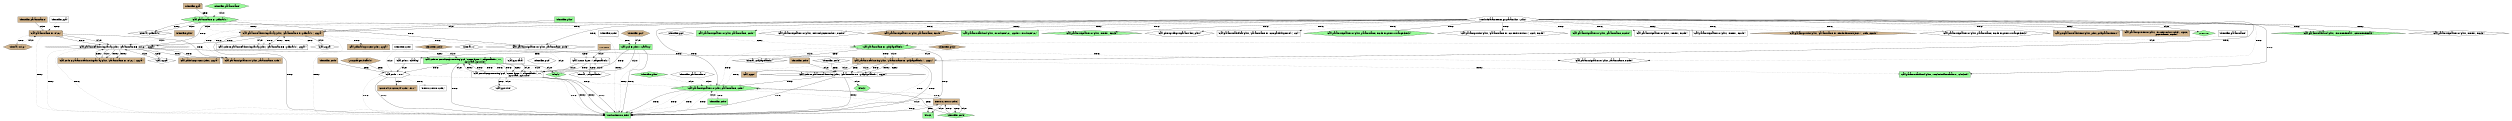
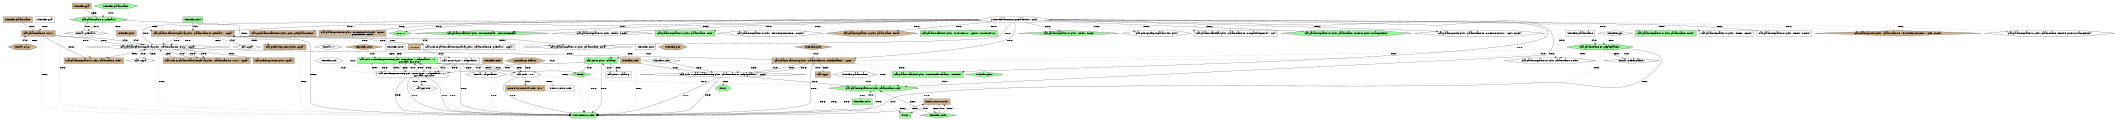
  digraph {
    node [fillcolor=white shape=box style=filled]
    edge [arrowhead=normal style=solid]
    n1 [fillcolor=palegreen label="(Call,param_signal_error(plist, param_name, code))" shape=hexagon]
    n2 [fillcolor=tan label="(Return,return code;)"]
    n3 [fillcolor=palegreen label="(MethodReturn,RET)" shape=note]
    n4 [fillcolor=palegreen label="(Block,)"]
    n5 [fillcolor=palegreen label="(Identifier,code)"]
    n6 [fillcolor=palegreen label="(Identifier,code)" shape=diamond]
    n7 [fillcolor=tan label="(Call,param_read_string(plist, (param_name = \"pdfpagelabels\"), &pps))"]
    n8 [label="(Call,code = param_read_string(plist, (param_name = \"pdfpagelabels\"), &pps))" shape=diamond]
    n9 [fillcolor=tan label="(Call,&pps)"]
    n10 [fillcolor=palegreen label="(Call,param_read_bool(plist, \"LockDistillerParams\", &locked))" shape=note]
    n11 [fillcolor=palegreen label="(Block,)" shape=hexagon]
    n12 [label="(Call,param_read_string_array(plist, (param_name = \"DSC\"), &ppa))" shape=diamond]
    n13 [fillcolor=tan label="(Call,code = param_read_string_array(plist, (param_name = \"DSC\"), &ppa))"]
    n14 [fillcolor=tan label="(Call,param_signal_error(plist, param_name, code))"]
    n15 [label="(Call,&ppa)" shape=diamond]
    n16 [fillcolor=tan label="(Call,pdf_dsc_process(pdev, &ppa))"]
    n17 [fillcolor=tan label="(Call,param_read_string_array(plist, (param_name = \"pdfmark\"), &ppa))" shape=note]
    n18 [label="(Call,&ppa)" shape=diamond]
    n19 [label="(Call,param_signal_error(plist, param_name, code))" shape=diamond]
    n20 [fillcolor=tan label="(Call,pdfmark_process(pdev, &ppa))" shape=note]
    n21 [label="(Call,code = param_read_string_array(plist, (param_name = \"pdfmark\"), &ppa))" shape=note]
    n22 [label="(MethodParameterIn,gs_param_list * plist)" shape=hexagon]
    n23 [fillcolor=palegreen label="(Call,param_read_bool(plist, \"ForOPDFRead\", &ForOPDFRead))" shape=diamond]
    n24 [label="(Call,param_signal_error(plist, \"PDFA\", ecode))" shape=diamond]
    n25 [label="(Call,param_signal_error(plist, param_name, ecode))" shape=hexagon]
    n26 [fillcolor=palegreen label="(Call,param_signal_error(plist, param_name, code))"]
    n27 [label="(Call,param_signal_error(plist, \"FirstObjectNumber\", ecode))" shape=hexagon]
    n28 [fillcolor=tan label="(Call,param_signal_error(plist, param_name, ecode))" shape=hexagon]
    n29 [fillcolor=palegreen label="(Call,param_read_bool(plist, \"ProduceDSC\", &pdev->ProduceDSC))"]
    n30 [fillcolor=palegreen label="(Call,param_signal_error(plist, \"PDFA\", ecode))" shape=diamond]
    n31 [label="(Call,gdev_psdf_put_params(dev, plist))" shape=hexagon]
    n32 [label="(Call,param_read_float(plist, (param_name = \"CompatibilityLevel\"), &cl))"]
    n33 [fillcolor=palegreen label="(Call,param_signal_error(plist, param_name, ecode = gs_error_rangecheck))" shape=hexagon]
    n34 [label="(Call,param_put_int(plist, (param_name = \"CoreDistVersion\"), &cdv, ecode))" shape=hexagon]
    n35 [fillcolor=palegreen label="(Call,param_signal_error(plist, param_name, ecode))"]
    n36 [label="(Call,param_signal_error(plist, \"PDFA\", ecode))"]
    n37 [label="(Call,param_signal_error(plist, \"PDFX\", ecode))"]
    n38 [fillcolor=tan label="(Call,param_put_int(plist, (param_name = \".EmbedFontObjects\"), &efo, ecode))" shape=diamond]
    n39 [label="(Call,param_signal_error(plist, param_name, ecode = gs_error_rangecheck))" shape=hexagon]
    n40 [fillcolor=tan label="(Call,gs_param_read_items(plist, pdev, pdf_param_items))" shape=note]
    n41 [fillcolor=tan label="(Call,param_put_enum(plist, \"ProcessColorModel\", &pcm,\n                               pcm_names, ecode))" shape=note]
    1000118 [fillcolor=palegreen shape=diamond]
    n43 [fillcolor=palegreen label="(Call,param_name = \"pdfmark\")" shape=hexagon]
    n44 [label="(Literal,\"pdfmark\")" shape=diamond]
    n45 [fillcolor=tan label="(Call,param_name = \"DSC\")" shape=note]
    n46 [fillcolor=tan label="(Literal,\"DSC\")" shape=hexagon]
    n47 [fillcolor=palegreen label="(Call,param_name = \"pdfpagelabels\")" shape=hexagon]
    n48 [label="(Literal,\"pdfpagelabels\")" shape=diamond]
    n49 [label="(Call,code >= 0)" shape=hexagon]
    n50 [fillcolor=tan label="(ControlStructure,if (code >= 0))"]
    n51 [label="(Return,return code;)"]
    n52 [fillcolor=palegreen label="(Call,code = cos_dict_put_string(pcd, (const byte *)\"/PageLabels\", 11,\n                                   pps.data, pps.size))"]
    n53 [label="(Call,cos_dict_put_string(pcd, (const byte *)\"/PageLabels\", 11,\n                                   pps.data, pps.size))" shape=note]
    n54 [fillcolor=palegreen label="(Block,)" shape=diamond]
    n55 [label="(Call,pps.size)" shape=hexagon]
    n56 [fillcolor=palegreen label="(Call,pcd = pdev->Catalog)"]
    n57 [label="(Call,pdev->Catalog)"]
    n58 [label="(Call,(const byte *)\"/PageLabels\")" shape=note]
    n59 [label="(Literal,\"/PageLabels\")" shape=hexagon]
    n60 [fillcolor=tan label="(Identifier,code)" shape=note]
    n61 [label="(Identifier,code)" shape=note]
    n62 [fillcolor=palegreen label="(Identifier,plist)" shape=diamond]
    n63 [fillcolor=tan label="(Identifier,code)" shape=note]
    n64 [fillcolor=palegreen label="(Identifier,plist)"]
-   n65 [label="(Call,pps.data)"]
    n66 [label="(Identifier,code)"]
    n67 [fillcolor=tan label="(Identifier,plist)" shape=diamond]
    n68 [label="(Identifier,pcd)" shape=hexagon]
    n69 [label="(Identifier,ppa)"]
    n70 [label="(Identifier,param_name)"]
    n71 [fillcolor=tan label="(Identifier,plist)"]
    n72 [label="(Identifier,pps)" shape=diamond]
    n73 [fillcolor=tan label="(Identifier,code)" shape=diamond]
    n74 [label="(Identifier,code)" shape=diamond]
    n75 [fillcolor=tan label="(Identifier,ppa)" shape=note]
    n76 [fillcolor=tan label="(JumpTarget,default:)" shape=hexagon]
    n77 [fillcolor=tan label="(Identifier,pcd)" shape=hexagon]
    n78 [fillcolor=palegreen label="(Identifier,param_name)" shape=hexagon]
    n79 [fillcolor=tan label="(Identifier,param_name)"]
    n80 [label="(Identifier,param_name)" shape=hexagon]
    n81 [label="(Literal,11)" shape=diamond]
    1000288 [fillcolor=tan]
    n1 -> n2 [arrowhead=odot label="DDG: " style=dotted]
    n1 -> n3 [arrowhead=odot label="DDG: " style=dotted]
    n1 -> n3 [label="DDG: "]
    n1 -> n3 [label="DDG: " style=dotted]
    n1 -> n3 [arrowhead=odot label="DDG: " style=dotted]
    n1 -> n4 [label="AST: " style=dotted]
    n1 -> n5 [arrowhead=odot label="CFG: " style=dotted]
    n2 -> n3 [label="DDG: " style=dotted]
    n2 -> n4 [label="AST: "]
    n2 -> n6 [label="CFG: " style=dotted]
    n3 -> n2 [label="CFG: "]
    n5 -> n1 [label="AST: " style=dotted]
    n6 -> n1 [label="CFG: "]
    n6 -> n2 [arrowhead=odot label="AST: "]
    n6 -> n2 [label="DDG: "]
    n7 -> n1 [arrowhead=odot label="DDG: " style=dotted]
    n7 -> n3 [label="DDG: " style=dotted]
    n7 -> n3 [label="DDG: "]
    n7 -> n8 [label="AST: " style=dotted]
    n7 -> n8 [arrowhead=odot label="DDG: "]
    n7 -> n8 [arrowhead=odot label="DDG: "]
    n7 -> n9 [arrowhead=odot label="CFG: "]
    n7 -> n10 [arrowhead=odot label="DDG: " style=dotted]
    n8 -> n1 [arrowhead=odot label="DDG: "]
    n8 -> n3 [arrowhead=odot label="DDG: "]
    n8 -> n3 [label="DDG: "]
    n8 -> n7 [arrowhead=odot label="CFG: " style=dotted]
    n8 -> n11 [label="AST: " style=dotted]
    n9 -> n7 [arrowhead=odot label="AST: " style=dotted]
    n12 -> n3 [label="DDG: " style=dotted]
    n12 -> n3 [arrowhead=odot label="DDG: " style=dotted]
    n12 -> n7 [arrowhead=odot label="DDG: "]
    n12 -> n13 [arrowhead=odot label="AST: "]
    n12 -> n13 [label="DDG: "]
    n12 -> n13 [label="DDG: "]
    n12 -> n14 [label="DDG: "]
    n12 -> n15 [arrowhead=odot label="CFG: "]
    n12 -> n16 [arrowhead=odot label="DDG: "]
    n13 -> n12 [label="CFG: "]
    n15 -> n12 [label="AST: "]
    n17 -> n3 [label="DDG: "]
    n17 -> n3 [label="DDG: " style=dotted]
    n17 -> n12 [label="DDG: "]
    n17 -> n12 [label="DDG: " style=dotted]
    n17 -> n18 [arrowhead=odot label="CFG: " style=dotted]
    n17 -> n19 [label="DDG: " style=dotted]
    n17 -> n20 [label="DDG: " style=dotted]
    n17 -> n21 [arrowhead=odot label="AST: " style=dotted]
    n17 -> n21 [arrowhead=odot label="DDG: " style=dotted]
    n17 -> n21 [label="DDG: "]
    n18 -> n17 [arrowhead=odot label="AST: "]
    n21 -> n17 [label="CFG: " style=dotted]
    n22 -> n1 [label="DDG: "]
    n22 -> n7 [label="DDG: "]
    n22 -> n10 [label="DDG: "]
    n22 -> n12 [arrowhead=odot label="DDG: "]
    n22 -> n14 [label="DDG: " style=dotted]
    n22 -> n17 [arrowhead=odot label="DDG: "]
    n22 -> n19 [label="DDG: "]
    n22 -> n23 [label="DDG: "]
    n22 -> n24 [arrowhead=odot label="DDG: "]
    n22 -> n25 [label="DDG: " style=dotted]
    n22 -> n26 [label="DDG: " style=dotted]
    n22 -> n27 [arrowhead=odot label="DDG: " style=dotted]
    n22 -> n28 [label="DDG: "]
    n22 -> n29 [arrowhead=odot label="DDG: " style=dotted]
    n22 -> n30 [label="DDG: "]
    n22 -> n31 [label="DDG: " style=dotted]
    n22 -> n32 [label="DDG: " style=dotted]
    n22 -> n33 [arrowhead=odot label="DDG: "]
    n22 -> n34 [label="DDG: "]
    n22 -> n35 [arrowhead=odot label="DDG: " style=dotted]
    n22 -> n36 [label="DDG: " style=dotted]
    n22 -> n37 [arrowhead=odot label="DDG: "]
    n22 -> n38 [arrowhead=odot label="DDG: " style=dotted]
    n22 -> n39 [arrowhead=odot label="DDG: " style=dotted]
    n22 -> n40 [arrowhead=odot label="DDG: " style=dotted]
    n22 -> n41 [arrowhead=odot label="DDG: "]
    n22 -> 1000118 [label="AST: "]
    n43 -> n3 [arrowhead=odot label="DDG: " style=dotted]
    n43 -> n17 [label="AST: " style=dotted]
    n43 -> n17 [arrowhead=odot label="DDG: " style=dotted]
    n43 -> n19 [label="DDG: "]
    n43 -> n44 [label="CFG: "]
    n44 -> n43 [arrowhead=odot label="AST: "]
    n45 -> n3 [label="DDG: " style=dotted]
    n45 -> n12 [label="AST: "]
    n45 -> n12 [label="DDG: "]
    n45 -> n14 [arrowhead=odot label="DDG: "]
    n45 -> n46 [arrowhead=odot label="CFG: " style=dotted]
    n46 -> n45 [label="AST: " style=dotted]
    n47 -> n1 [arrowhead=odot label="DDG: " style=dotted]
    n47 -> n3 [label="DDG: "]
    n47 -> n7 [arrowhead=odot label="AST: " style=dotted]
    n47 -> n7 [arrowhead=odot label="DDG: " style=dotted]
    n47 -> n25 [label="DDG: " style=dotted]
    n47 -> n48 [arrowhead=odot label="CFG: "]
    n48 -> n47 [arrowhead=odot label="AST: " style=dotted]
    n49 -> n1 [arrowhead=odot label="DDG: " style=dotted]
    n49 -> n3 [label="DDG: " style=dotted]
    n49 -> n3 [arrowhead=odot label="DDG: "]
    n49 -> n50 [label="AST: "]
    n49 -> n51 [arrowhead=odot label="DDG: " style=dotted]
    n52 -> n3 [label="DDG: "]
    n52 -> n49 [label="DDG: "]
    n52 -> n53 [label="CFG: "]
    n52 -> n54 [label="AST: "]
    n53 -> n3 [arrowhead=odot label="DDG: "]
    n53 -> n3 [arrowhead=odot label="DDG: "]
    n53 -> n3 [label="DDG: "]
    n53 -> n3 [label="DDG: " style=dotted]
    n53 -> n52 [arrowhead=odot label="AST: " style=dotted]
    n53 -> n52 [label="DDG: "]
    n53 -> n52 [label="DDG: "]
    n53 -> n52 [arrowhead=odot label="DDG: " style=dotted]
    n53 -> n52 [arrowhead=odot label="DDG: " style=dotted]
    n53 -> n52 [arrowhead=odot label="DDG: "]
    n53 -> n55 [label="CFG: "]
    n55 -> n53 [arrowhead=odot label="AST: " style=dotted]
    n56 -> n3 [label="DDG: "]
    n56 -> n3 [label="DDG: " style=dotted]
    n56 -> n53 [label="DDG: "]
    n56 -> n54 [arrowhead=odot label="AST: "]
    n56 -> n57 [label="CFG: "]
-   n57 -> n49 [label="AST: "]
+   n57 -> n56 [label="AST: "]
    n58 -> n53 [arrowhead=odot label="AST: "]
    n58 -> n53 [label="DDG: "]
    n58 -> n59 [arrowhead=odot label="CFG: "]
    n59 -> n58 [arrowhead=odot label="AST: " style=dotted]
    n60 -> n8 [label="AST: "]
    n61 -> n56 [label="CFG: " style=dotted]
    n62 -> n1 [label="AST: " style=dotted]
    n63 -> n49 [label="CFG: "]
    n64 -> n17 [label="AST: "]
-   n65 -> n53 [label="AST: "]
    n66 -> n49 [arrowhead=odot label="AST: " style=dotted]
    n66 -> n52 [arrowhead=odot label="CFG: " style=dotted]
    n67 -> n7 [arrowhead=odot label="AST: " style=dotted]
    n68 -> n53 [arrowhead=odot label="AST: " style=dotted]
    n69 -> n45 [label="CFG: " style=dotted]
    n70 -> n47 [label="AST: " style=dotted]
    n71 -> n12 [label="AST: " style=dotted]
    n72 -> n47 [label="CFG: " style=dotted]
    n73 -> n52 [label="AST: " style=dotted]
    n74 -> n8 [label="CFG: "]
    n75 -> n43 [arrowhead=odot label="CFG: "]
    n76 -> n49 [arrowhead=odot label="CFG: "]
    n77 -> n56 [label="AST: " style=dotted]
    n78 -> n43 [label="AST: " style=dotted]
    n79 -> n45 [arrowhead=odot label="AST: "]
    n80 -> n1 [arrowhead=odot label="AST: " style=dotted]
    n81 -> n53 [arrowhead=odot label="AST: " style=dotted]
    n81 -> n58 [arrowhead=odot label="CFG: " style=dotted]
    1000288 -> n58 [label="AST: "]
  }
